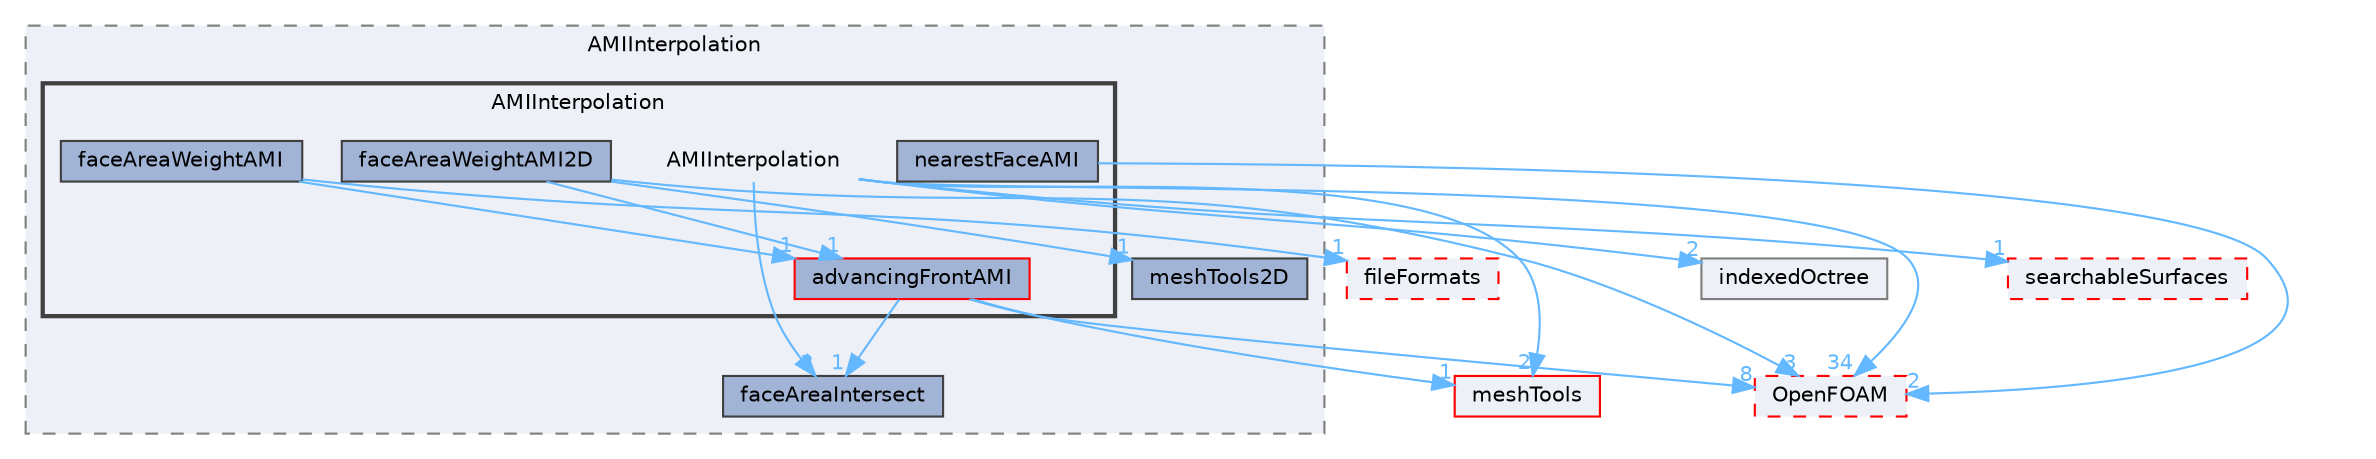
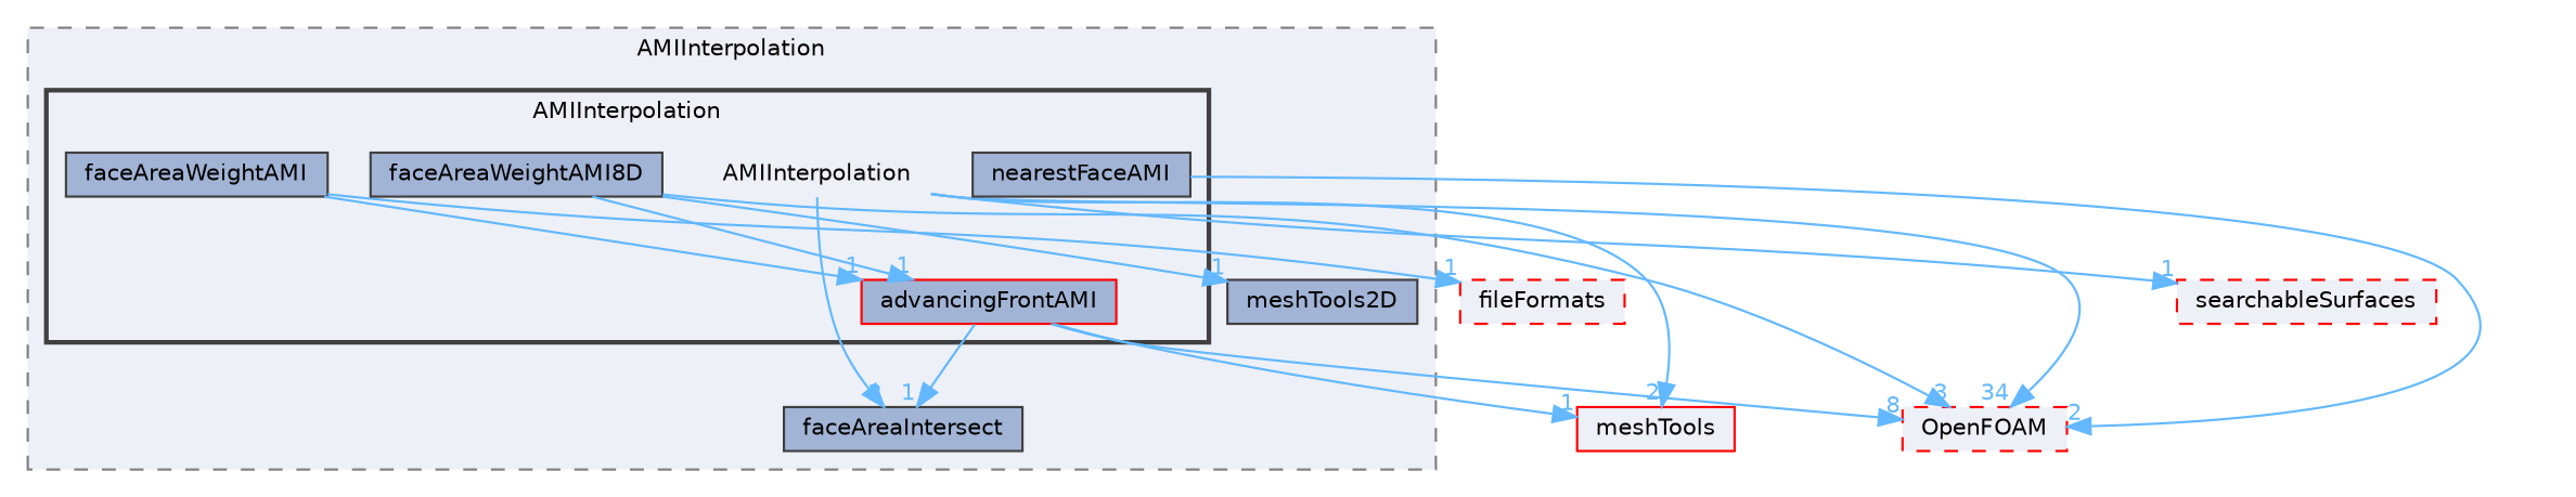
  digraph {
    compound=true
    node [fontname=Helvetica fontsize=10 shape=box color=red fillcolor="#a2b4d6" style=filled]
    edge [color=steelblue1 fontcolor=steelblue1 fontname=Helvetica fontsize=10 headlabel=1 labeldistance=1.5 labelfontname=Helvetica labelfontsize=10]
    n1 [height=0.2 label=AMIInterpolation shape=plaintext width=0.4 color="" fillcolor="" style=""]
    n2 [height=0.2 label=advancingFrontAMI width=0.4]
    n3 [color=grey25 height=0.2 label=faceAreaWeightAMI width=0.4]
-   n4 [color=grey25 height=0.2 label=faceAreaWeightAMI2D width=0.4]
+   n4 [color=grey25 height=0.2 label=faceAreaWeightAMI8D width=0.4]
    n5 [color=grey25 height=0.2 label=nearestFaceAMI width=0.4]
    n6 [color=grey25 height=0.2 label=faceAreaIntersect width=0.4]
    n7 [color=grey25 height=0.2 label=meshTools2D width=0.4]
    n8 [fillcolor="#edf0f7" height=0.2 label=OpenFOAM style="filled,dashed" width=0.4]
-   n9 [color=grey50 fillcolor="#edf0f7" height=0.2 label=indexedOctree width=0.4]
    n10 [fillcolor="#edf0f7" height=0.2 label=meshTools width=0.4]
    n11 [fillcolor="#edf0f7" height=0.2 label=searchableSurfaces style="filled,dashed" width=0.4]
    n12 [fillcolor="#edf0f7" height=0.2 label=fileFormats style="filled,dashed" width=0.4]
    subgraph cluster_1 {
      bgcolor="#edf0f7"
      fontname=Helvetica
      fontsize=10
      label=AMIInterpolation
      pencolor=grey50
      style="filled,dashed"
      n6
      n7
      subgraph cluster_2 {
        bgcolor="#edf0f7"
        fontname=Helvetica
        fontsize=10
        label=AMIInterpolation
        pencolor=grey25
        style="filled,bold"
        n1
        n2
        n3
        n4
        n5
      }
    }
    n1 -> n6 [headlabel=2]
    n1 -> n8 [headlabel=34]
-   n1 -> n9 [headlabel=2]
    n1 -> n10 [headlabel=2]
    n1 -> n11
    n2 -> n6
    n2 -> n8 [headlabel=8]
    n2 -> n10
    n3 -> n2
    n3 -> n12
    n4 -> n2
    n4 -> n7
    n4 -> n8 [headlabel=3]
    n5 -> n8 [headlabel=2]
  }
